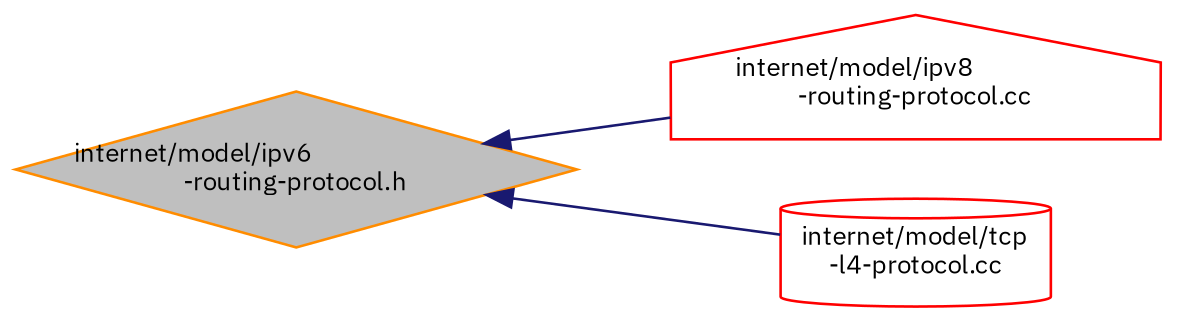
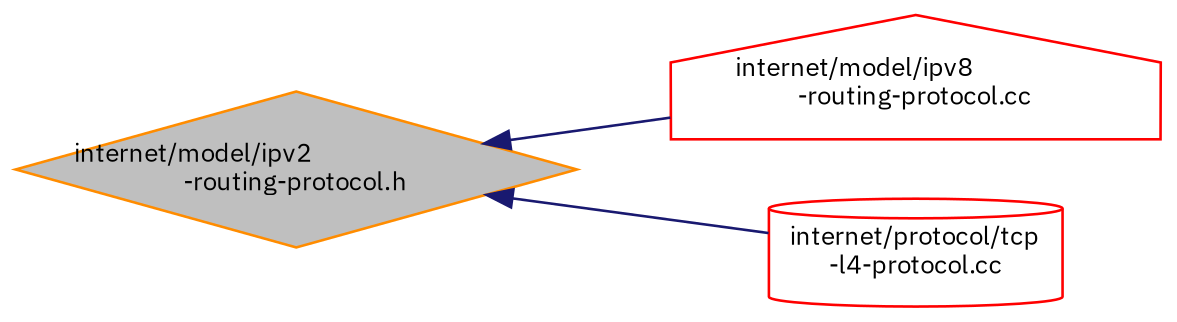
  digraph {
    fontname="IBM Plex Sans"
    rankdir=LR
    node [color=red fillcolor=white fontname="IBM Plex Sans" fontsize=10 style=filled]
    edge [color=midnightblue dir=back fontname="IBM Plex Sans" fontsize=10 labelfontname=Helvetica labelfontsize=10 style=solid]
-   n1 [color=darkorange fillcolor=grey75 fontcolor=black height=0.2 label="internet/model/ipv6\l-routing-protocol.h" shape=diamond width=0.4]
+   n1 [color=darkorange fillcolor=grey75 fontcolor=black height=0.2 label="internet/model/ipv2\l-routing-protocol.h" shape=diamond width=0.4]
    n2 [height=0.2 label="internet/model/ipv8\l-routing-protocol.cc" shape=house width=0.4]
-   n3 [height=0.2 label="internet/model/tcp\l-l4-protocol.cc" shape=cylinder width=0.4]
+   n3 [height=0.2 label="internet/protocol/tcp\l-l4-protocol.cc" shape=cylinder width=0.4]
    n1 -> n2
    n1 -> n3
  }
